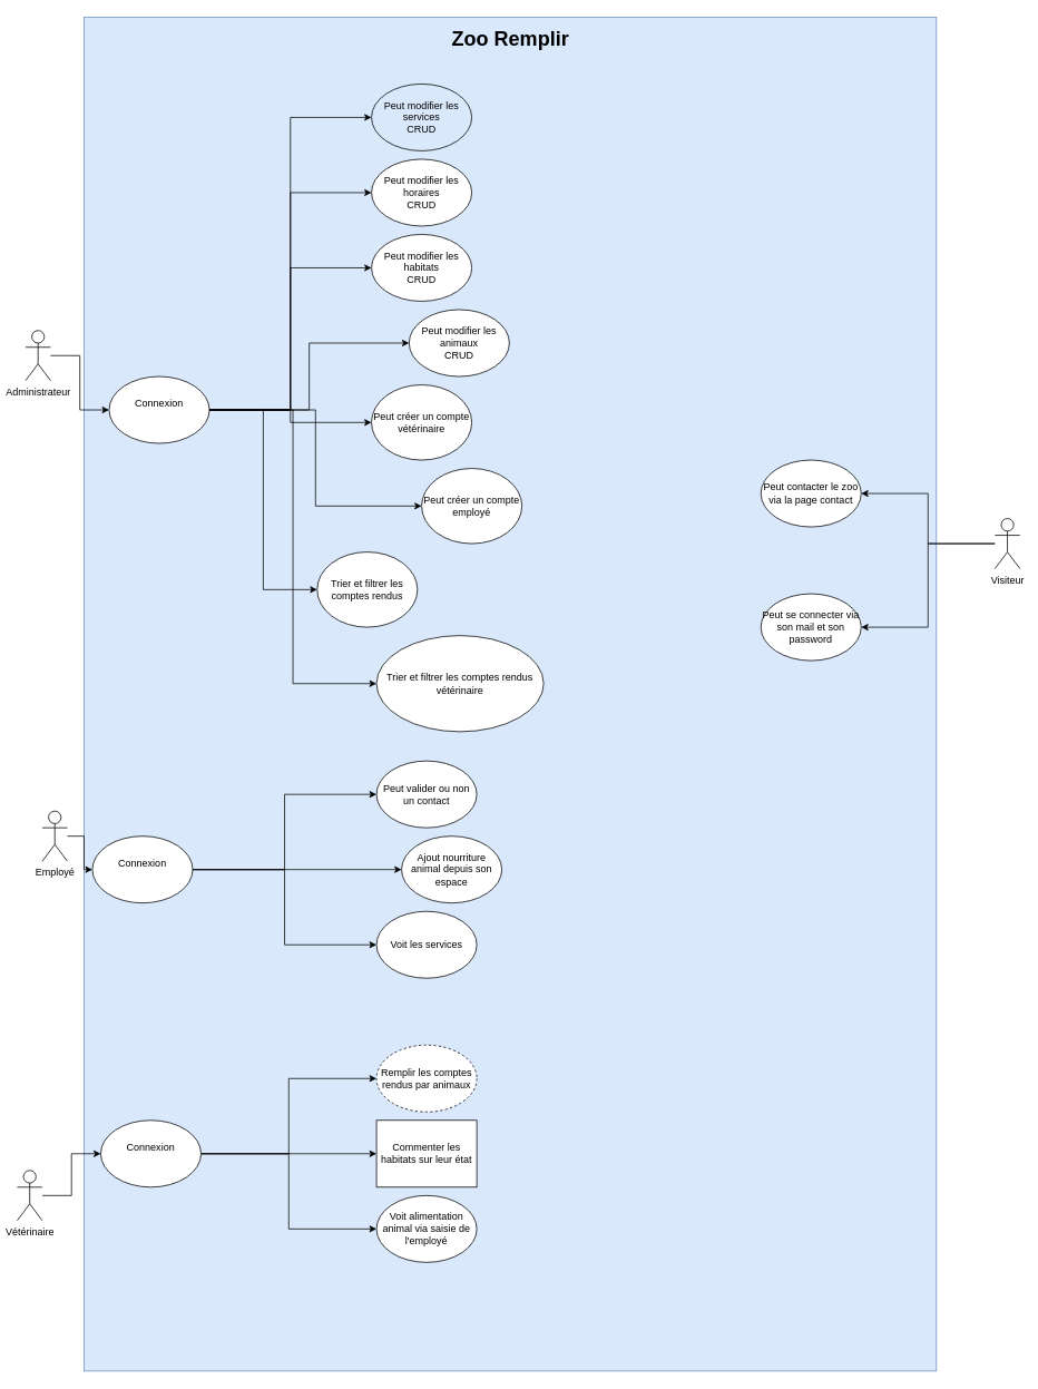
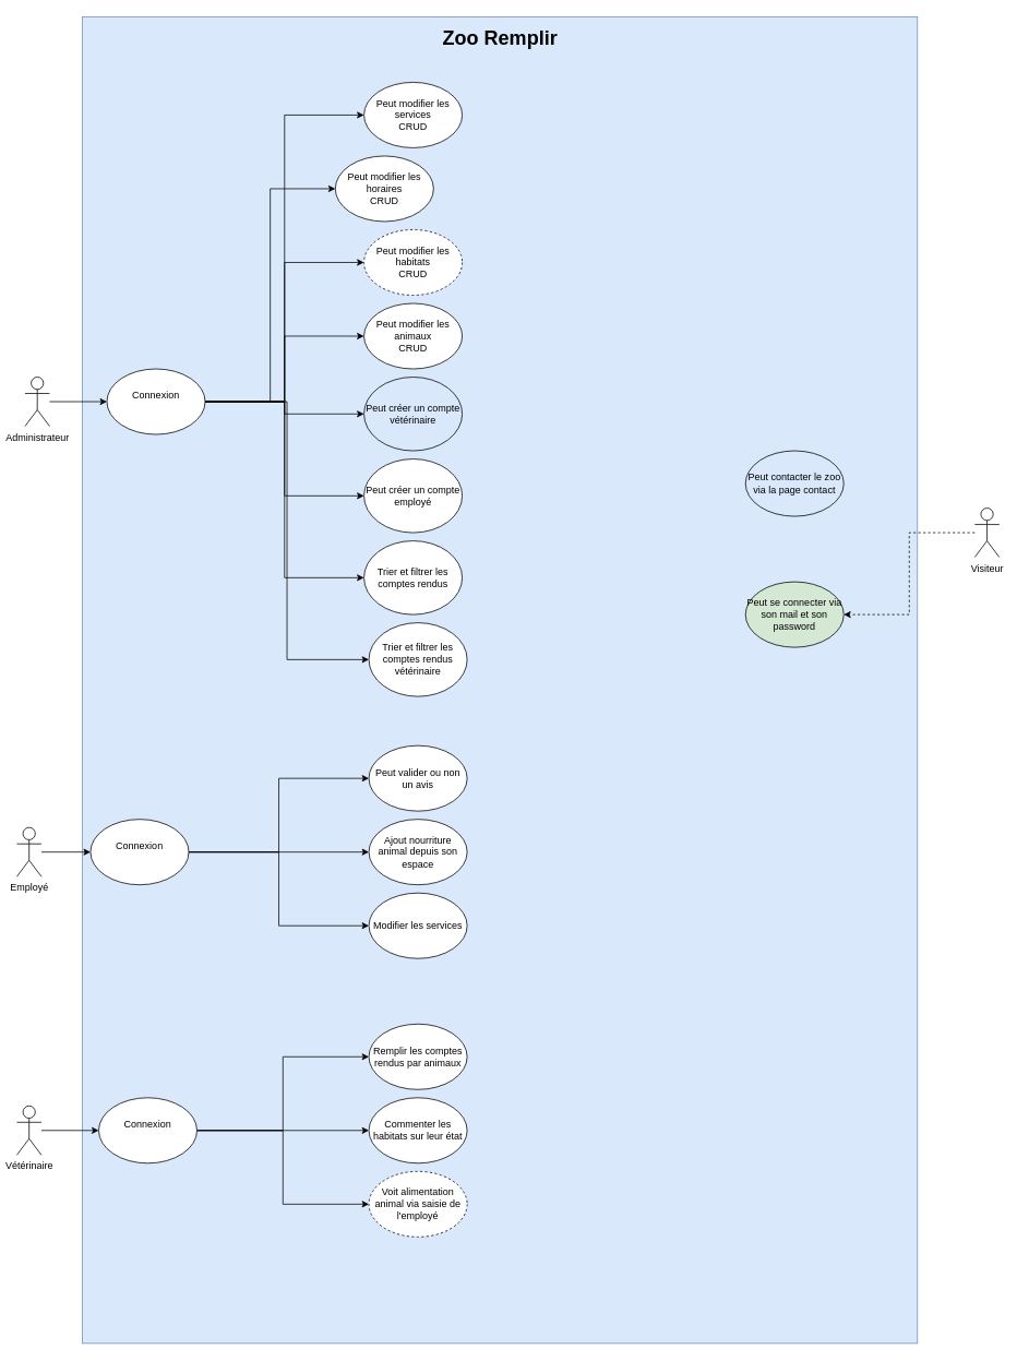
  <mxCell id="0" />
  <mxCell id="1" parent="0" />
  <mxCell id="2" value="" style="rounded=0;whiteSpace=wrap;html=1;fillColor=#dae8fc;strokeColor=#6c8ebf;" parent="1" vertex="1"><mxGeometry x="100" y="20" width="1020" height="1620" as="geometry" /></mxCell>
  <mxCell id="3" value="&lt;div&gt;Zoo Remplir&lt;/div&gt;&lt;div&gt;&lt;br&gt;&lt;/div&gt;" style="text;strokeColor=none;fillColor=none;html=1;fontSize=24;fontStyle=1;verticalAlign=middle;align=center;" parent="1" vertex="1"><mxGeometry x="560" y="40" width="100" height="40" as="geometry" /></mxCell>
  <mxCell id="4" style="edgeStyle=orthogonalEdgeStyle;rounded=0;orthogonalLoop=1;jettySize=auto;html=1;" edge="1" parent="1" source="5" target="34"><mxGeometry relative="1" as="geometry" /></mxCell>
- <mxCell id="5" value="&lt;div&gt;Administrateur&lt;/div&gt;&lt;div&gt;&lt;br&gt;&lt;/div&gt;" style="shape=umlActor;verticalLabelPosition=bottom;verticalAlign=top;html=1;outlineConnect=0;" parent="1" vertex="1"><mxGeometry x="30" y="395" width="30" height="60" as="geometry" /></mxCell>
+ <mxCell id="5" value="&lt;div&gt;Administrateur&lt;/div&gt;&lt;div&gt;&lt;br&gt;&lt;/div&gt;" style="shape=umlActor;verticalLabelPosition=bottom;verticalAlign=top;html=1;outlineConnect=0;" parent="1" vertex="1"><mxGeometry x="30" y="460" width="30" height="60" as="geometry" /></mxCell>
  <mxCell id="6" style="edgeStyle=orthogonalEdgeStyle;rounded=0;orthogonalLoop=1;jettySize=auto;html=1;" edge="1" parent="1" source="7" target="38"><mxGeometry relative="1" as="geometry" /></mxCell>
- <mxCell id="7" value="Employé" style="shape=umlActor;verticalLabelPosition=bottom;verticalAlign=top;html=1;outlineConnect=0;" parent="1" vertex="1"><mxGeometry x="50" y="970" width="30" height="60" as="geometry" /></mxCell>
- <mxCell id="8" style="edgeStyle=orthogonalEdgeStyle;rounded=0;orthogonalLoop=1;jettySize=auto;html=1;entryX=1;entryY=0.5;entryDx=0;entryDy=0;" edge="1" parent="1" source="10" target="20"><mxGeometry relative="1" as="geometry" /></mxCell>
- <mxCell id="9" style="edgeStyle=orthogonalEdgeStyle;rounded=0;orthogonalLoop=1;jettySize=auto;html=1;entryX=1;entryY=0.5;entryDx=0;entryDy=0;" edge="1" parent="1" source="10" target="45"><mxGeometry relative="1" as="geometry" /></mxCell>
+ <mxCell id="7" value="Employé" style="shape=umlActor;verticalLabelPosition=bottom;verticalAlign=top;html=1;outlineConnect=0;" parent="1" vertex="1"><mxGeometry x="20" y="1010" width="30" height="60" as="geometry" /></mxCell>
+ <mxCell id="9" style="edgeStyle=orthogonalEdgeStyle;rounded=0;orthogonalLoop=1;jettySize=auto;html=1;entryX=1;entryY=0.5;entryDx=0;entryDy=0;dashed=1;" edge="1" parent="1" source="10" target="45"><mxGeometry relative="1" as="geometry" /></mxCell>
  <mxCell id="10" value="Visiteur&lt;div&gt;&lt;br&gt;&lt;/div&gt;" style="shape=umlActor;verticalLabelPosition=bottom;verticalAlign=top;html=1;outlineConnect=0;" parent="1" vertex="1"><mxGeometry x="1190" y="620" width="30" height="60" as="geometry" /></mxCell>
  <mxCell id="11" style="edgeStyle=orthogonalEdgeStyle;rounded=0;orthogonalLoop=1;jettySize=auto;html=1;" edge="1" parent="1" source="12" target="44"><mxGeometry relative="1" as="geometry" /></mxCell>
- <mxCell id="12" value="Vétérinaire" style="shape=umlActor;verticalLabelPosition=bottom;verticalAlign=top;html=1;outlineConnect=0;" vertex="1" parent="1"><mxGeometry x="20" y="1400" width="30" height="60" as="geometry" /></mxCell>
- <mxCell id="13" value="Peut créer un compte employé" style="ellipse;whiteSpace=wrap;html=1;" vertex="1" parent="1"><mxGeometry x="504" y="560" width="120" height="90" as="geometry" /></mxCell>
- <mxCell id="14" value="Peut modifier les services&lt;div&gt;CRUD&lt;/div&gt;" style="ellipse;whiteSpace=wrap;html=1;fillColor=#dae8fc;" vertex="1" parent="1"><mxGeometry x="444" y="100" width="120" height="80" as="geometry" /></mxCell>
- <mxCell id="15" value="Peut valider ou non un contact" style="ellipse;whiteSpace=wrap;html=1;" vertex="1" parent="1"><mxGeometry x="450" y="910" width="120" height="80" as="geometry" /></mxCell>
- <mxCell id="16" value="Ajout nourriture animal depuis son espace" style="ellipse;whiteSpace=wrap;html=1;" vertex="1" parent="1"><mxGeometry x="480" y="1000" width="120" height="80" as="geometry" /></mxCell>
- <mxCell id="17" value="Remplir les comptes rendus par animaux" style="ellipse;whiteSpace=wrap;html=1;dashed=1;" vertex="1" parent="1"><mxGeometry x="450" y="1250" width="120" height="80" as="geometry" /></mxCell>
- <mxCell id="18" value="Commenter les habitats sur leur état" style="whiteSpace=wrap;html=1;rounded=0;" vertex="1" parent="1"><mxGeometry x="450" y="1340" width="120" height="80" as="geometry" /></mxCell>
- <mxCell id="19" value="Voit alimentation animal via saisie de l'employé" style="ellipse;whiteSpace=wrap;html=1;" vertex="1" parent="1"><mxGeometry x="450" y="1430" width="120" height="80" as="geometry" /></mxCell>
- <mxCell id="20" value="Peut contacter le zoo via la page contact" style="ellipse;whiteSpace=wrap;html=1;" vertex="1" parent="1"><mxGeometry x="910" y="550" width="120" height="80" as="geometry" /></mxCell>
- <mxCell id="21" value="Peut modifier les horaires&lt;div&gt;CRUD&lt;/div&gt;" style="ellipse;whiteSpace=wrap;html=1;" vertex="1" parent="1"><mxGeometry x="444" width="120" height="80" as="geometry" y="190" /></mxCell>
- <mxCell id="22" value="Peut modifier les habitats&lt;div&gt;CRUD&lt;/div&gt;" style="ellipse;whiteSpace=wrap;html=1;" vertex="1" parent="1"><mxGeometry x="444" y="280" width="120" height="80" as="geometry" /></mxCell>
- <mxCell id="23" value="Peut modifier les animaux&lt;div&gt;CRUD&lt;/div&gt;" style="ellipse;whiteSpace=wrap;html=1;" vertex="1" parent="1"><mxGeometry x="489" y="370" width="120" height="80" as="geometry" /></mxCell>
- <mxCell id="24" value="Peut créer un compte vétérinaire" style="ellipse;whiteSpace=wrap;html=1;" vertex="1" parent="1"><mxGeometry x="444" y="460" width="120" height="90" as="geometry" /></mxCell>
- <mxCell id="25" value="Trier et filtrer les comptes rendus" style="ellipse;whiteSpace=wrap;html=1;" vertex="1" parent="1"><mxGeometry x="379" y="660" width="120" height="90" as="geometry" /></mxCell>
+ <mxCell id="12" value="Vétérinaire" style="shape=umlActor;verticalLabelPosition=bottom;verticalAlign=top;html=1;outlineConnect=0;" vertex="1" parent="1"><mxGeometry x="20" y="1350" width="30" height="60" as="geometry" /></mxCell>
+ <mxCell id="13" value="Peut créer un compte employé" style="ellipse;whiteSpace=wrap;html=1;" vertex="1" parent="1"><mxGeometry x="444" y="560" width="120" height="90" as="geometry" /></mxCell>
+ <mxCell id="14" value="Peut modifier les services&lt;div&gt;CRUD&lt;/div&gt;" style="ellipse;whiteSpace=wrap;html=1;" vertex="1" parent="1"><mxGeometry x="444" y="100" width="120" height="80" as="geometry" /></mxCell>
+ <mxCell id="15" value="Peut valider ou non un avis" style="ellipse;whiteSpace=wrap;html=1;" vertex="1" parent="1"><mxGeometry x="450" y="910" width="120" height="80" as="geometry" /></mxCell>
+ <mxCell id="16" value="Ajout nourriture animal depuis son espace" style="ellipse;whiteSpace=wrap;html=1;" vertex="1" parent="1"><mxGeometry x="450" y="1000" width="120" height="80" as="geometry" /></mxCell>
+ <mxCell id="17" value="Remplir les comptes rendus par animaux" style="ellipse;whiteSpace=wrap;html=1;" vertex="1" parent="1"><mxGeometry x="450" y="1250" width="120" height="80" as="geometry" /></mxCell>
+ <mxCell id="18" value="Commenter les habitats sur leur état" style="ellipse;whiteSpace=wrap;html=1;" vertex="1" parent="1"><mxGeometry x="450" y="1340" width="120" height="80" as="geometry" /></mxCell>
+ <mxCell id="19" value="Voit alimentation animal via saisie de l'employé" style="ellipse;whiteSpace=wrap;html=1;dashed=1;" vertex="1" parent="1"><mxGeometry x="450" y="1430" width="120" height="80" as="geometry" /></mxCell>
+ <mxCell id="20" value="Peut contacter le zoo via la page contact" style="ellipse;whiteSpace=wrap;html=1;fillColor=#dae8fc;" vertex="1" parent="1"><mxGeometry x="910" y="550" width="120" height="80" as="geometry" /></mxCell>
+ <mxCell id="21" value="Peut modifier les horaires&lt;div&gt;CRUD&lt;/div&gt;" style="ellipse;whiteSpace=wrap;html=1;" vertex="1" parent="1"><mxGeometry x="409" y="190" width="120" height="80" as="geometry" /></mxCell>
+ <mxCell id="22" value="Peut modifier les habitats&lt;div&gt;CRUD&lt;/div&gt;" style="ellipse;whiteSpace=wrap;html=1;dashed=1;" vertex="1" parent="1"><mxGeometry x="444" y="280" width="120" height="80" as="geometry" /></mxCell>
+ <mxCell id="23" value="Peut modifier les animaux&lt;div&gt;CRUD&lt;/div&gt;" style="ellipse;whiteSpace=wrap;html=1;" vertex="1" parent="1"><mxGeometry x="444" y="370" width="120" height="80" as="geometry" /></mxCell>
+ <mxCell id="24" value="Peut créer un compte vétérinaire" style="ellipse;whiteSpace=wrap;html=1;fillColor=#dae8fc;" vertex="1" parent="1"><mxGeometry x="444" y="460" width="120" height="90" as="geometry" /></mxCell>
+ <mxCell id="25" value="Trier et filtrer les comptes rendus" style="ellipse;whiteSpace=wrap;html=1;" vertex="1" parent="1"><mxGeometry x="444" y="660" width="120" height="90" as="geometry" /></mxCell>
  <mxCell id="26" style="edgeStyle=orthogonalEdgeStyle;rounded=0;orthogonalLoop=1;jettySize=auto;html=1;entryX=0;entryY=0.5;entryDx=0;entryDy=0;" edge="1" parent="1" source="34" target="14"><mxGeometry relative="1" as="geometry" /></mxCell>
  <mxCell id="27" style="edgeStyle=orthogonalEdgeStyle;rounded=0;orthogonalLoop=1;jettySize=auto;html=1;entryX=0;entryY=0.5;entryDx=0;entryDy=0;" edge="1" parent="1" source="34" target="21"><mxGeometry relative="1" as="geometry" /></mxCell>
  <mxCell id="28" style="edgeStyle=orthogonalEdgeStyle;rounded=0;orthogonalLoop=1;jettySize=auto;html=1;entryX=0;entryY=0.5;entryDx=0;entryDy=0;" edge="1" parent="1" source="34" target="22"><mxGeometry relative="1" as="geometry" /></mxCell>
  <mxCell id="29" style="edgeStyle=orthogonalEdgeStyle;rounded=0;orthogonalLoop=1;jettySize=auto;html=1;entryX=0;entryY=0.5;entryDx=0;entryDy=0;" edge="1" parent="1" source="34" target="23"><mxGeometry relative="1" as="geometry" /></mxCell>
  <mxCell id="30" style="edgeStyle=orthogonalEdgeStyle;rounded=0;orthogonalLoop=1;jettySize=auto;html=1;entryX=0;entryY=0.5;entryDx=0;entryDy=0;" edge="1" parent="1" source="34" target="24"><mxGeometry relative="1" as="geometry" /></mxCell>
  <mxCell id="31" style="edgeStyle=orthogonalEdgeStyle;rounded=0;orthogonalLoop=1;jettySize=auto;html=1;entryX=0;entryY=0.5;entryDx=0;entryDy=0;" edge="1" parent="1" source="34" target="13"><mxGeometry relative="1" as="geometry" /></mxCell>
  <mxCell id="32" style="edgeStyle=orthogonalEdgeStyle;rounded=0;orthogonalLoop=1;jettySize=auto;html=1;entryX=0;entryY=0.5;entryDx=0;entryDy=0;" edge="1" parent="1" source="34" target="25"><mxGeometry relative="1" as="geometry" /></mxCell>
  <mxCell id="33" style="edgeStyle=orthogonalEdgeStyle;rounded=0;orthogonalLoop=1;jettySize=auto;html=1;entryX=0;entryY=0.5;entryDx=0;entryDy=0;" edge="1" parent="1" source="34" target="39"><mxGeometry relative="1" as="geometry" /></mxCell>
  <mxCell id="34" value="Connexion&lt;div&gt;&lt;br&gt;&lt;/div&gt;" style="ellipse;whiteSpace=wrap;html=1;" vertex="1" parent="1"><mxGeometry x="130" y="450" width="120" height="80" as="geometry" /></mxCell>
  <mxCell id="35" style="edgeStyle=orthogonalEdgeStyle;rounded=0;orthogonalLoop=1;jettySize=auto;html=1;entryX=0;entryY=0.5;entryDx=0;entryDy=0;" edge="1" parent="1" source="38" target="15"><mxGeometry relative="1" as="geometry" /></mxCell>
  <mxCell id="36" style="edgeStyle=orthogonalEdgeStyle;rounded=0;orthogonalLoop=1;jettySize=auto;html=1;entryX=0;entryY=0.5;entryDx=0;entryDy=0;" edge="1" parent="1" source="38" target="16"><mxGeometry relative="1" as="geometry" /></mxCell>
  <mxCell id="37" style="edgeStyle=orthogonalEdgeStyle;rounded=0;orthogonalLoop=1;jettySize=auto;html=1;entryX=0;entryY=0.5;entryDx=0;entryDy=0;" edge="1" parent="1" source="38" target="40"><mxGeometry relative="1" as="geometry" /></mxCell>
  <mxCell id="38" value="Connexion&lt;div&gt;&lt;br&gt;&lt;/div&gt;" style="ellipse;whiteSpace=wrap;html=1;" vertex="1" parent="1"><mxGeometry x="110" y="1000" width="120" height="80" as="geometry" /></mxCell>
- <mxCell id="39" value="Trier et filtrer les comptes rendus&lt;div&gt;vétérinaire&lt;/div&gt;" style="ellipse;whiteSpace=wrap;html=1;" vertex="1" parent="1"><mxGeometry x="450" y="760" width="200" height="115" as="geometry" /></mxCell>
- <mxCell id="40" value="Voit les services" style="ellipse;whiteSpace=wrap;html=1;" vertex="1" parent="1"><mxGeometry x="450" y="1090" width="120" height="80" as="geometry" /></mxCell>
+ <mxCell id="39" value="Trier et filtrer les comptes rendus&lt;div&gt;vétérinaire&lt;/div&gt;" style="ellipse;whiteSpace=wrap;html=1;" vertex="1" parent="1"><mxGeometry x="450" y="760" width="120" height="90" as="geometry" /></mxCell>
+ <mxCell id="40" value="Modifier les services" style="ellipse;whiteSpace=wrap;html=1;" vertex="1" parent="1"><mxGeometry x="450" y="1090" width="120" height="80" as="geometry" /></mxCell>
  <mxCell id="41" style="edgeStyle=orthogonalEdgeStyle;rounded=0;orthogonalLoop=1;jettySize=auto;html=1;entryX=0;entryY=0.5;entryDx=0;entryDy=0;" edge="1" parent="1" source="44" target="17"><mxGeometry relative="1" as="geometry" /></mxCell>
  <mxCell id="42" style="edgeStyle=orthogonalEdgeStyle;rounded=0;orthogonalLoop=1;jettySize=auto;html=1;" edge="1" parent="1" source="44" target="18"><mxGeometry relative="1" as="geometry" /></mxCell>
  <mxCell id="43" style="edgeStyle=orthogonalEdgeStyle;rounded=0;orthogonalLoop=1;jettySize=auto;html=1;entryX=0;entryY=0.5;entryDx=0;entryDy=0;" edge="1" parent="1" source="44" target="19"><mxGeometry relative="1" as="geometry" /></mxCell>
  <mxCell id="44" value="Connexion&lt;div&gt;&lt;br&gt;&lt;/div&gt;" style="ellipse;whiteSpace=wrap;html=1;" vertex="1" parent="1"><mxGeometry x="120" y="1340" width="120" height="80" as="geometry" /></mxCell>
- <mxCell id="45" value="Peut se connecter via son mail et son password" style="ellipse;whiteSpace=wrap;html=1;" vertex="1" parent="1"><mxGeometry x="910" y="710" width="120" height="80" as="geometry" /></mxCell>
+ <mxCell id="45" value="Peut se connecter via son mail et son password" style="ellipse;whiteSpace=wrap;html=1;fillColor=#d5e8d4;" vertex="1" parent="1"><mxGeometry x="910" y="710" width="120" height="80" as="geometry" /></mxCell>
